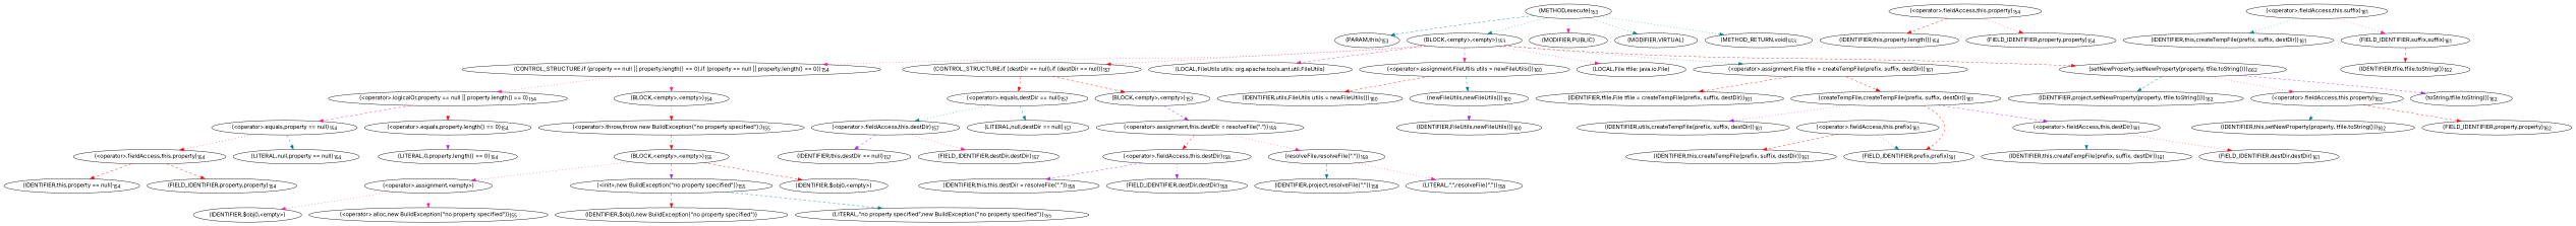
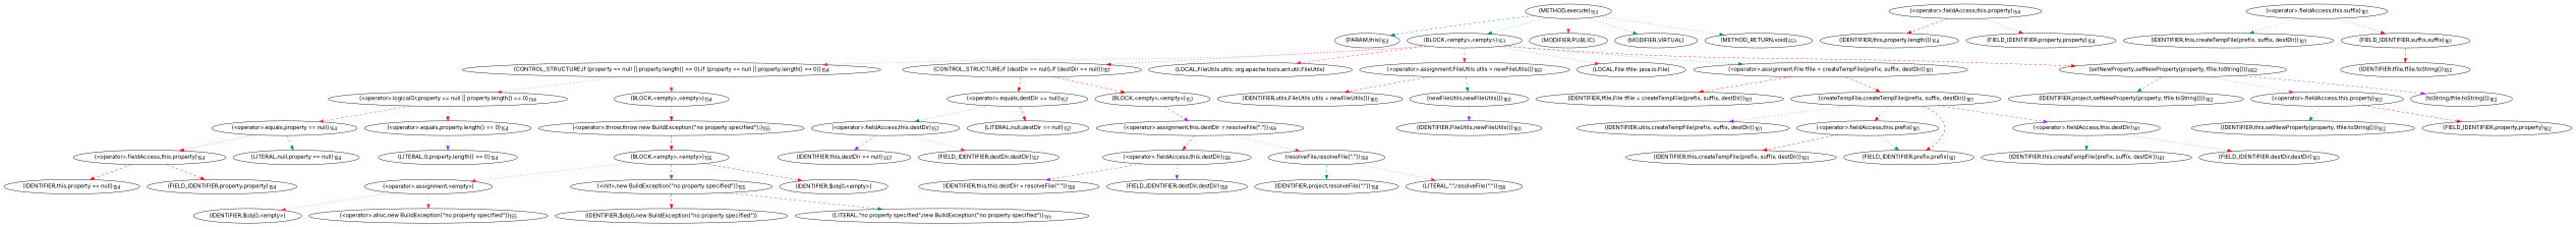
  digraph {
    fontname=Inter
    node [fontname=Inter]
    edge [color=red fontname=Inter style=dashed]
    n1 [label=<(METHOD,execute)<SUB>153</SUB>>]
    n2 [label=<(PARAM,this)<SUB>153</SUB>>]
    n3 [label=<(BLOCK,&lt;empty&gt;,&lt;empty&gt;)<SUB>153</SUB>>]
    n4 [label=<(MODIFIER,PUBLIC)>]
    n5 [label=<(MODIFIER,VIRTUAL)>]
    n6 [label=<(METHOD_RETURN,void)<SUB>553</SUB>>]
    n7 [label=<(CONTROL_STRUCTURE,if (property == null || property.length() == 0),if (property == null || property.length() == 0))<SUB>154</SUB>>]
    n8 [label=<(CONTROL_STRUCTURE,if (destDir == null),if (destDir == null))<SUB>157</SUB>>]
    n9 [label=<(LOCAL,FileUtils utils: org.apache.tools.ant.util.FileUtils)>]
    n10 [label=<(&lt;operator&gt;.assignment,FileUtils utils = newFileUtils())<SUB>160</SUB>>]
    n11 [label=<(LOCAL,File tfile: java.io.File)>]
    n12 [label=<(&lt;operator&gt;.assignment,File tfile = createTempFile(prefix, suffix, destDir))<SUB>161</SUB>>]
    n13 [label=<(setNewProperty,setNewProperty(property, tfile.toString()))<SUB>662</SUB>>]
    n14 [label=<(&lt;operator&gt;.logicalOr,property == null || property.length() == 0)<SUB>154</SUB>>]
    n15 [label=<(BLOCK,&lt;empty&gt;,&lt;empty&gt;)<SUB>154</SUB>>]
    n16 [label=<(&lt;operator&gt;.equals,destDir == null)<SUB>157</SUB>>]
    n17 [label=<(BLOCK,&lt;empty&gt;,&lt;empty&gt;)<SUB>157</SUB>>]
    n18 [label=<(IDENTIFIER,utils,FileUtils utils = newFileUtils())<SUB>160</SUB>>]
    n19 [label=<(newFileUtils,newFileUtils())<SUB>160</SUB>>]
    n20 [label=<(IDENTIFIER,tfile,File tfile = createTempFile(prefix, suffix, destDir))<SUB>161</SUB>>]
    n21 [label=<(createTempFile,createTempFile(prefix, suffix, destDir))<SUB>161</SUB>>]
    n22 [label=<(IDENTIFIER,project,setNewProperty(property, tfile.toString()))<SUB>162</SUB>>]
    n23 [label=<(&lt;operator&gt;.fieldAccess,this.property)<SUB>162</SUB>>]
    n24 [label=<(toString,tfile.toString())<SUB>162</SUB>>]
    n25 [label=<(&lt;operator&gt;.equals,property == null)<SUB>154</SUB>>]
    n26 [label=<(&lt;operator&gt;.equals,property.length() == 0)<SUB>154</SUB>>]
    n27 [label=<(&lt;operator&gt;.throw,throw new BuildException(&quot;no property specified&quot;);)<SUB>155</SUB>>]
    n28 [label=<(&lt;operator&gt;.fieldAccess,this.property)<SUB>154</SUB>>]
    n29 [label=<(LITERAL,null,property == null)<SUB>154</SUB>>]
    n30 [label=<(LITERAL,0,property.length() == 0)<SUB>154</SUB>>]
    n31 [label=<(IDENTIFIER,this,property == null)<SUB>154</SUB>>]
    n32 [label=<(FIELD_IDENTIFIER,property,property)<SUB>154</SUB>>]
    n33 [label=<(&lt;operator&gt;.fieldAccess,this.property)<SUB>154</SUB>>]
    n34 [label=<(IDENTIFIER,this,property.length())<SUB>154</SUB>>]
    n35 [label=<(FIELD_IDENTIFIER,property,property)<SUB>154</SUB>>]
    n36 [label=<(BLOCK,&lt;empty&gt;,&lt;empty&gt;)<SUB>155</SUB>>]
    n37 [label=<(&lt;operator&gt;.assignment,&lt;empty&gt;)>]
    n38 [label=<(&lt;init&gt;,new BuildException(&quot;no property specified&quot;))<SUB>155</SUB>>]
    n39 [label=<(IDENTIFIER,$obj0,&lt;empty&gt;)>]
    n40 [label=<(IDENTIFIER,$obj0,&lt;empty&gt;)>]
    n41 [label=<(&lt;operator&gt;.alloc,new BuildException(&quot;no property specified&quot;))<SUB>155</SUB>>]
    n42 [label=<(IDENTIFIER,$obj0,new BuildException(&quot;no property specified&quot;))>]
    n43 [label=<(LITERAL,&quot;no property specified&quot;,new BuildException(&quot;no property specified&quot;))<SUB>155</SUB>>]
    n44 [label=<(&lt;operator&gt;.fieldAccess,this.destDir)<SUB>157</SUB>>]
    n45 [label=<(LITERAL,null,destDir == null)<SUB>157</SUB>>]
    n46 [label=<(&lt;operator&gt;.assignment,this.destDir = resolveFile(&quot;.&quot;))<SUB>158</SUB>>]
-   n47 [label=<(IDENTIFIER,this,destDir == null)<SUB>157</SUB>>]
+   n47 [label=<(IDENTIFIER,this,destDir == null)<SUB>357</SUB>>]
    n48 [label=<(FIELD_IDENTIFIER,destDir,destDir)<SUB>157</SUB>>]
    n49 [label=<(&lt;operator&gt;.fieldAccess,this.destDir)<SUB>158</SUB>>]
    n50 [label=<(resolveFile,resolveFile(&quot;.&quot;))<SUB>158</SUB>>]
    n51 [label=<(IDENTIFIER,this,this.destDir = resolveFile(&quot;.&quot;))<SUB>158</SUB>>]
    n52 [label=<(FIELD_IDENTIFIER,destDir,destDir)<SUB>158</SUB>>]
    n53 [label=<(IDENTIFIER,project,resolveFile(&quot;.&quot;))<SUB>158</SUB>>]
    n54 [label=<(LITERAL,&quot;.&quot;,resolveFile(&quot;.&quot;))<SUB>158</SUB>>]
    n55 [label=<(IDENTIFIER,FileUtils,newFileUtils())<SUB>160</SUB>>]
    n56 [label=<(IDENTIFIER,utils,createTempFile(prefix, suffix, destDir))<SUB>161</SUB>>]
    n57 [label=<(&lt;operator&gt;.fieldAccess,this.prefix)<SUB>161</SUB>>]
    n58 [label=<(&lt;operator&gt;.fieldAccess,this.destDir)<SUB>161</SUB>>]
    n59 [label=<(FIELD_IDENTIFIER,prefix,prefix)<SUB>161</SUB>>]
    n60 [label=<(IDENTIFIER,this,createTempFile(prefix, suffix, destDir))<SUB>161</SUB>>]
    n61 [label=<(&lt;operator&gt;.fieldAccess,this.suffix)<SUB>161</SUB>>]
    n62 [label=<(IDENTIFIER,this,createTempFile(prefix, suffix, destDir))<SUB>161</SUB>>]
    n63 [label=<(FIELD_IDENTIFIER,suffix,suffix)<SUB>161</SUB>>]
    n64 [label=<(IDENTIFIER,this,createTempFile(prefix, suffix, destDir))<SUB>161</SUB>>]
    n65 [label=<(FIELD_IDENTIFIER,destDir,destDir)<SUB>161</SUB>>]
    n66 [label=<(IDENTIFIER,tfile,tfile.toString())<SUB>162</SUB>>]
    n67 [label=<(IDENTIFIER,this,setNewProperty(property, tfile.toString()))<SUB>162</SUB>>]
    n68 [label=<(FIELD_IDENTIFIER,property,property)<SUB>162</SUB>>]
    n1 -> n2 [color=teal]
    n1 -> n3 [color=teal style=dotted]
    n1 -> n4 [color=deeppink style=dotted]
    n1 -> n5 [color=teal style=dotted]
    n1 -> n6 [color=teal style=dotted]
    n3 -> n7 [color=deeppink style=dotted]
    n3 -> n8 [style=dotted]
    n3 -> n9 [color=deeppink]
    n3 -> n10 [color=deeppink]
    n3 -> n11 [color=deeppink style=dotted]
    n3 -> n12 [color=teal style=dotted]
    n3 -> n13
    n7 -> n14 [color=deeppink style=dotted]
    n7 -> n15 [color=deeppink style=dotted]
    n8 -> n16
    n8 -> n17
    n10 -> n18
    n10 -> n19 [color=teal]
    n12 -> n20
    n12 -> n21
    n13 -> n22 [color=teal]
    n13 -> n23 [color=deeppink style=dotted]
    n13 -> n24 [color=purple]
    n14 -> n25 [color=deeppink]
    n14 -> n26 [style=dotted]
    n15 -> n27 [style=dotted]
    n16 -> n44 [color=teal style=dotted]
-   n16 -> n45 [color=teal]
+   n16 -> n45
    n17 -> n46 [color=purple]
    n19 -> n55 [color=purple style=dotted]
    n21 -> n56 [color=purple style=dotted]
+   n21 -> n57 [style=dotted]
    n21 -> n58 [color=purple]
    n21 -> n59
    n23 -> n67 [color=teal style=dotted]
    n23 -> n68
    n25 -> n28 [style=dotted]
    n25 -> n29 [color=teal]
    n26 -> n30 [color=purple style=dotted]
    n27 -> n36
    n28 -> n31
    n28 -> n32
    n33 -> n34
    n33 -> n35 [style=dotted]
    n36 -> n37 [color=deeppink style=dotted]
    n36 -> n38 [color=purple]
    n36 -> n39
    n37 -> n40 [color=deeppink style=dotted]
    n37 -> n41 [color=deeppink style=dotted]
    n38 -> n42
    n38 -> n43 [color=teal]
    n44 -> n47 [color=purple]
    n44 -> n48 [color=deeppink style=dotted]
    n46 -> n49
    n46 -> n50 [color=deeppink style=dotted]
    n49 -> n51 [color=purple]
    n49 -> n52 [color=purple style=dotted]
    n50 -> n53 [color=teal]
    n50 -> n54 [color=deeppink style=dotted]
    n57 -> n59 [color=teal style=dotted]
    n57 -> n60
    n58 -> n64 [color=teal style=dotted]
    n58 -> n65 [style=dotted]
    n61 -> n62 [color=teal style=dotted]
-   n61 -> n63 [color=deeppink style=dotted]
+   n61 -> n63 [style=dotted]
    n63 -> n66
  }
